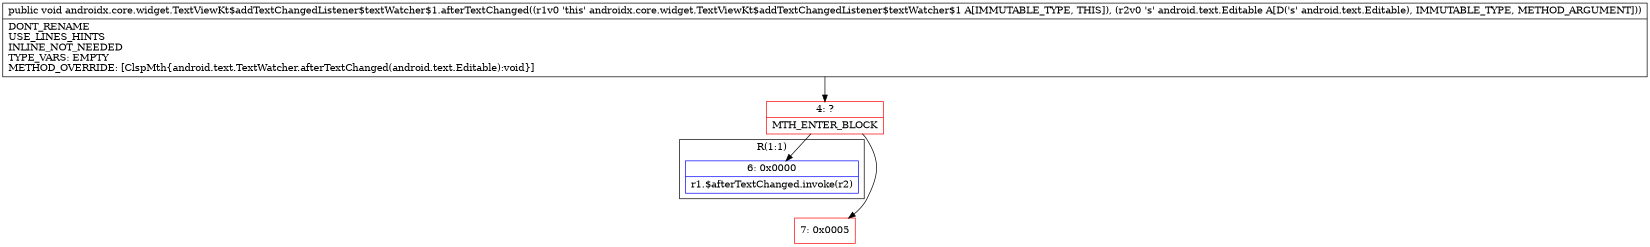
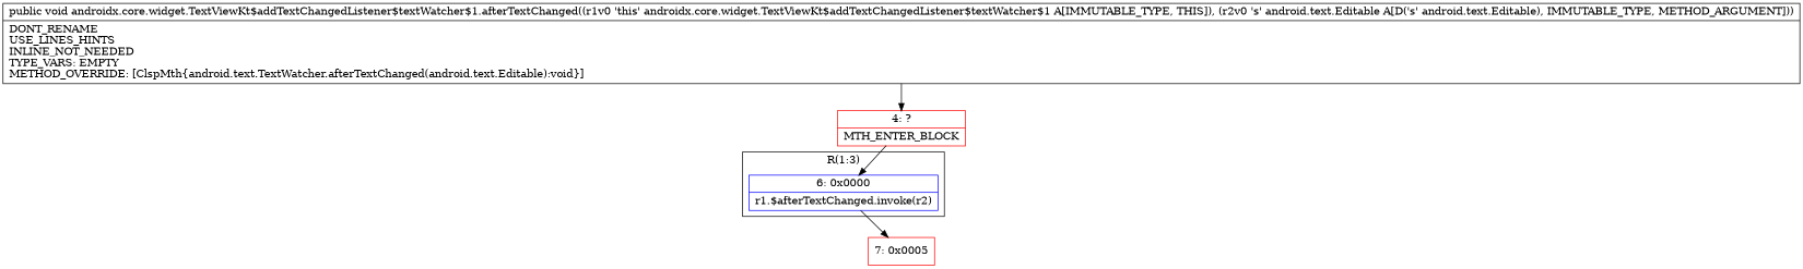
  digraph {
    node [color=red shape=record]
    n1 [color=blue label="{6\:\ 0x0000|r1.$afterTextChanged.invoke(r2)\l}"]
    n2 [label="{7\:\ 0x0005}"]
    n3 [label="{4\:\ ?|MTH_ENTER_BLOCK\l}"]
    n4 [label="{public void androidx.core.widget.TextViewKt$addTextChangedListener$textWatcher$1.afterTextChanged((r1v0 'this' androidx.core.widget.TextViewKt$addTextChangedListener$textWatcher$1 A[IMMUTABLE_TYPE, THIS]), (r2v0 's' android.text.Editable A[D('s' android.text.Editable), IMMUTABLE_TYPE, METHOD_ARGUMENT]))  | DONT_RENAME\lUSE_LINES_HINTS\lINLINE_NOT_NEEDED\lTYPE_VARS: EMPTY\lMETHOD_OVERRIDE: [ClspMth\{android.text.TextWatcher.afterTextChanged(android.text.Editable):void\}]\l}" color=""]
    subgraph cluster_1 {
-     label="R(1:1)"
+     label="R(1:3)"
      n1
    }
-   n3 -> n2
+   n1 -> n2
    n3 -> n1
    n4 -> n3
  }
